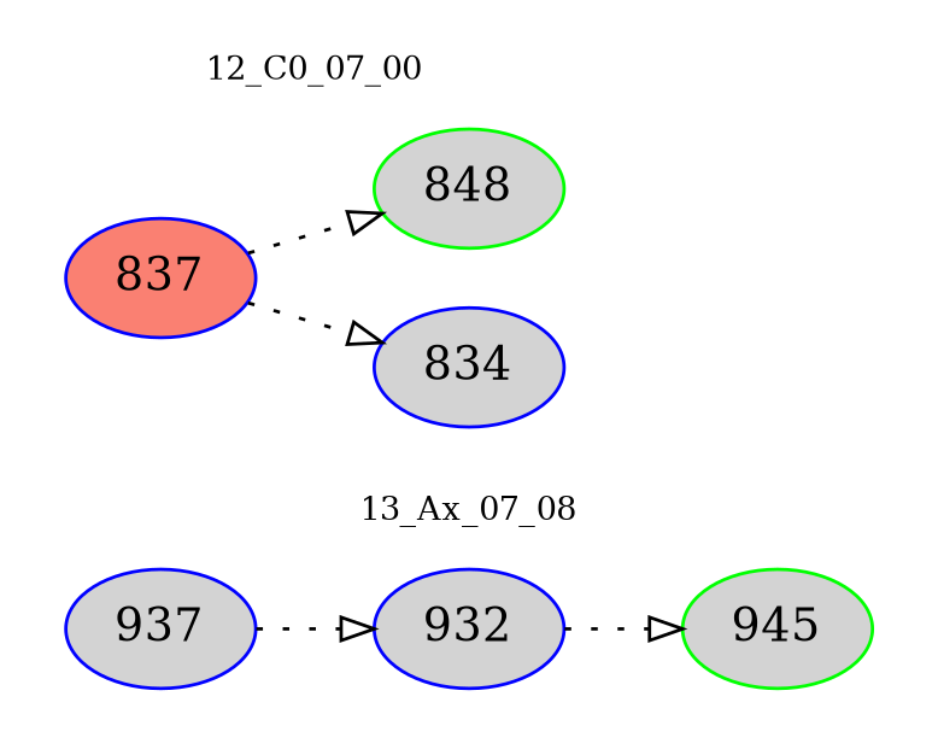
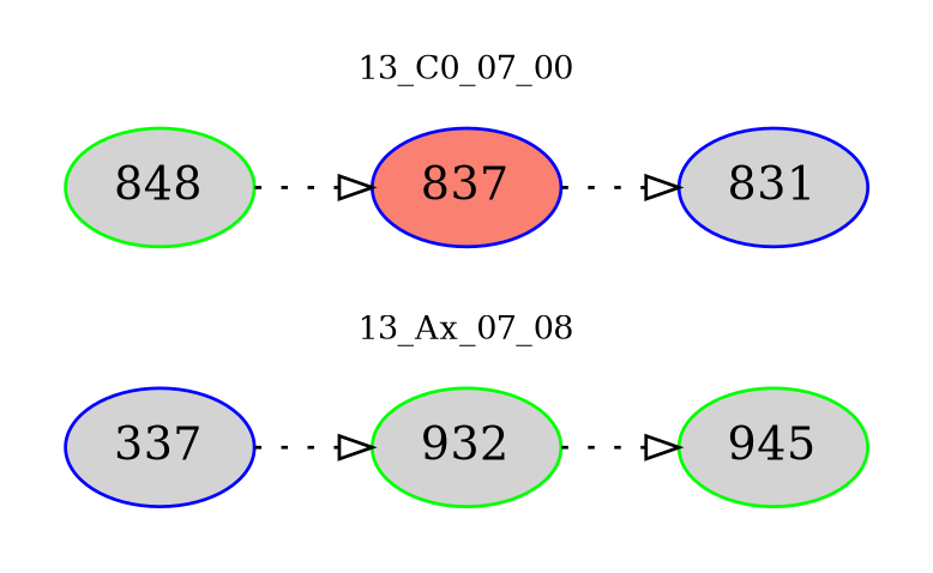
  digraph {
    fontname="DejaVu Serif"
    rankdir=LR
    node [color=blue fillcolor=lightgrey fontname="DejaVu Serif" style=filled]
    edge [arrowhead=onormal color=black fontname="DejaVu Serif" style=dotted]
-   n1 [label=937]
-   n2 [label=932]
+   n1 [label=337]
+   n2 [color=green label=932]
    n3 [color=green label=945]
    n4 [fillcolor=salmon label=837]
-   n5 [label=834]
+   n5 [label=831]
    n6 [color=green label=848]
    subgraph cluster_1 {
      color=white
      fontsize=10
      label="13_Ax_07_08"
      n1
      n2
      n3
    }
    subgraph cluster_2 {
      color=white
      fontsize=10
-     label="12_C0_07_00"
+     label="13_C0_07_00"
      n4
      n5
      n6
    }
    n1 -> n2
    n2 -> n3
    n4 -> n5
-   n4 -> n6
+   n6 -> n4
  }
